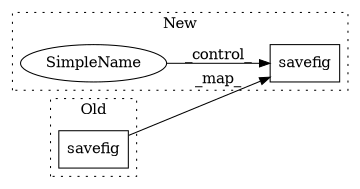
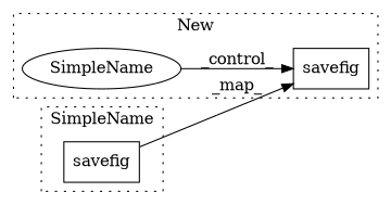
  digraph {
    rankdir=LR
    node [a=32 l="8,1" shape=box]
    n1 [label=savefig s="2630,2671"]
    n2 [a=42 label=SimpleName shape=ellipse l=""]
    n3 [label=savefig s="2610,2651"]
    subgraph cluster_1 {
      label=New
      style=dotted
      n1
      n2
    }
    subgraph cluster_2 {
-     label=Old
+     label=SimpleName
      style=dotted
      n3
    }
    n2 -> n1 [label=_control_]
    n3 -> n1 [label=_map_]
  }
